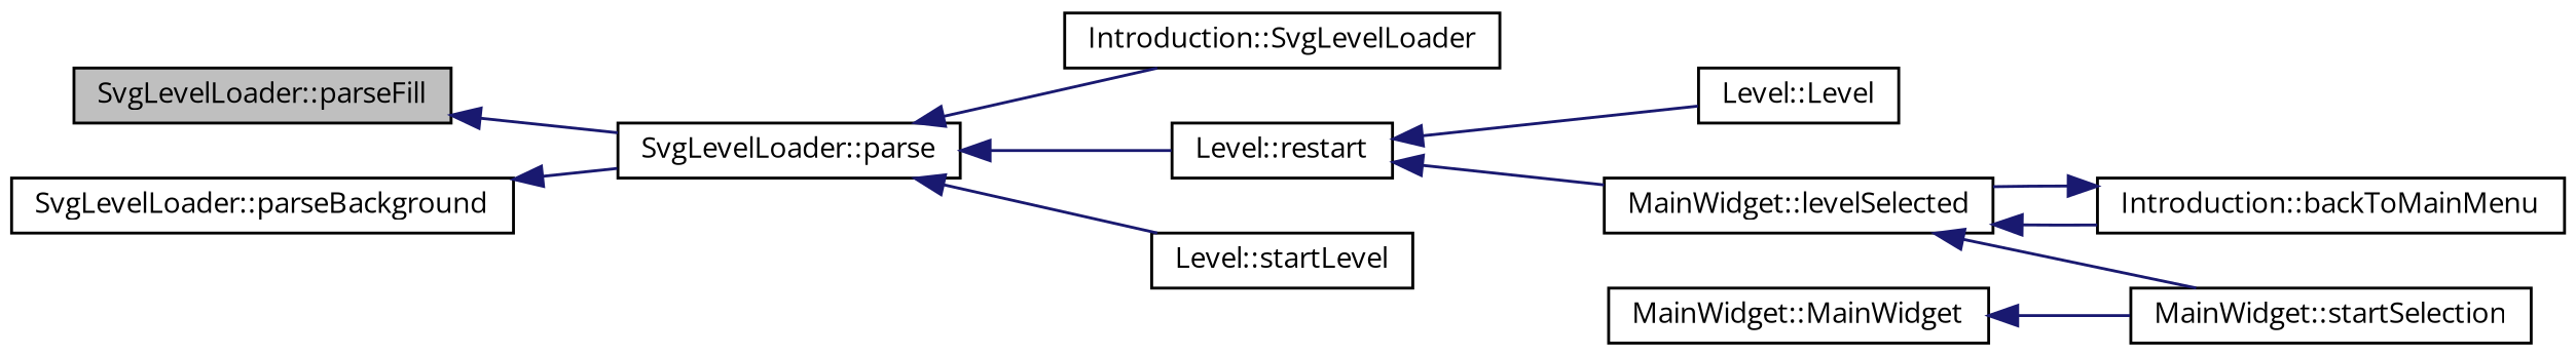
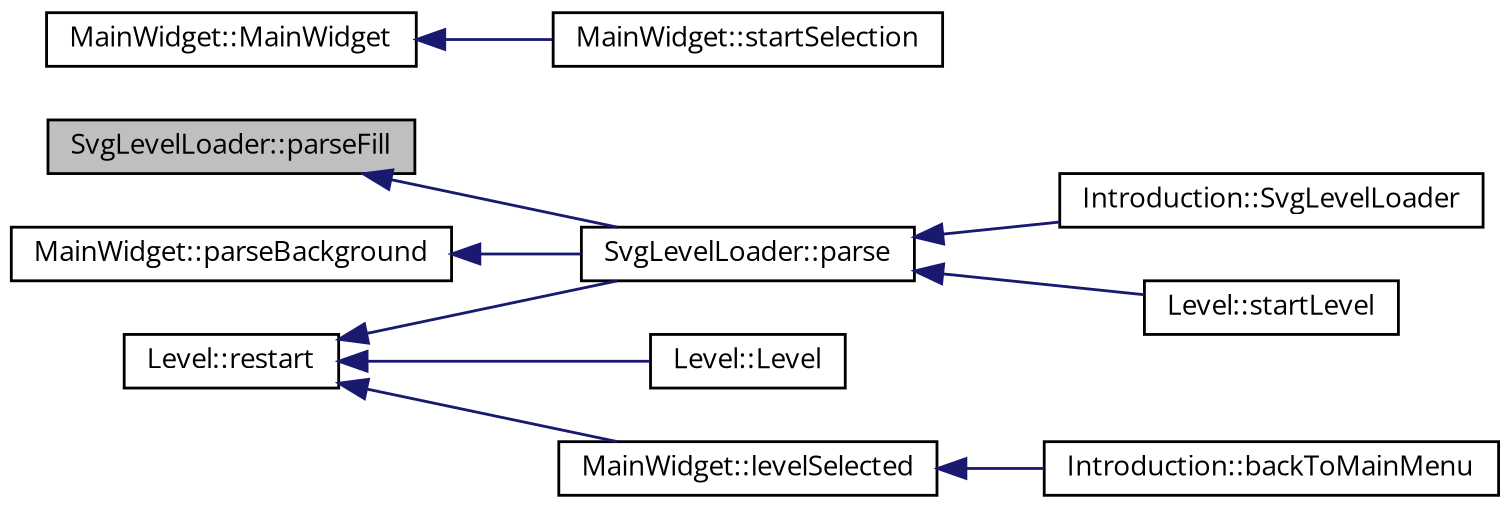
  digraph {
    fontname="Open Sans"
    rankdir=LR
    node [color=black fillcolor=white fontname="Open Sans" fontsize=10 shape=record style=filled]
    edge [color=midnightblue dir=back fontname="Open Sans" fontsize=10 labelfontname=Helvetica labelfontsize=10 style=solid]
    n1 [fillcolor=grey75 fontcolor=black height=0.2 label="SvgLevelLoader::parseFill" width=0.4]
    n2 [height=0.2 label="SvgLevelLoader::parse" width=0.4]
-   n3 [height=0.2 label="SvgLevelLoader::parseBackground" width=0.4]
+   n3 [height=0.2 label="MainWidget::parseBackground" width=0.4]
    n4 [height=0.2 label="Introduction::SvgLevelLoader" width=0.4]
    n5 [height=0.2 label="Level::restart" width=0.4]
    n6 [height=0.2 label="Level::startLevel" width=0.4]
    n7 [height=0.2 label="Level::Level" width=0.4]
    n8 [height=0.2 label="MainWidget::levelSelected" width=0.4]
    n9 [height=0.2 label="Introduction::backToMainMenu" width=0.4]
    n10 [height=0.2 label="MainWidget::startSelection" width=0.4]
    n11 [height=0.2 label="MainWidget::MainWidget" width=0.4]
    n1 -> n2
    n2 -> n4
-   n2 -> n5
+   n5 -> n2
    n2 -> n6
    n3 -> n2
    n5 -> n7
    n5 -> n8
    n8 -> n9
-   n8 -> n10
-   n9 -> n8
    n11 -> n10
  }
